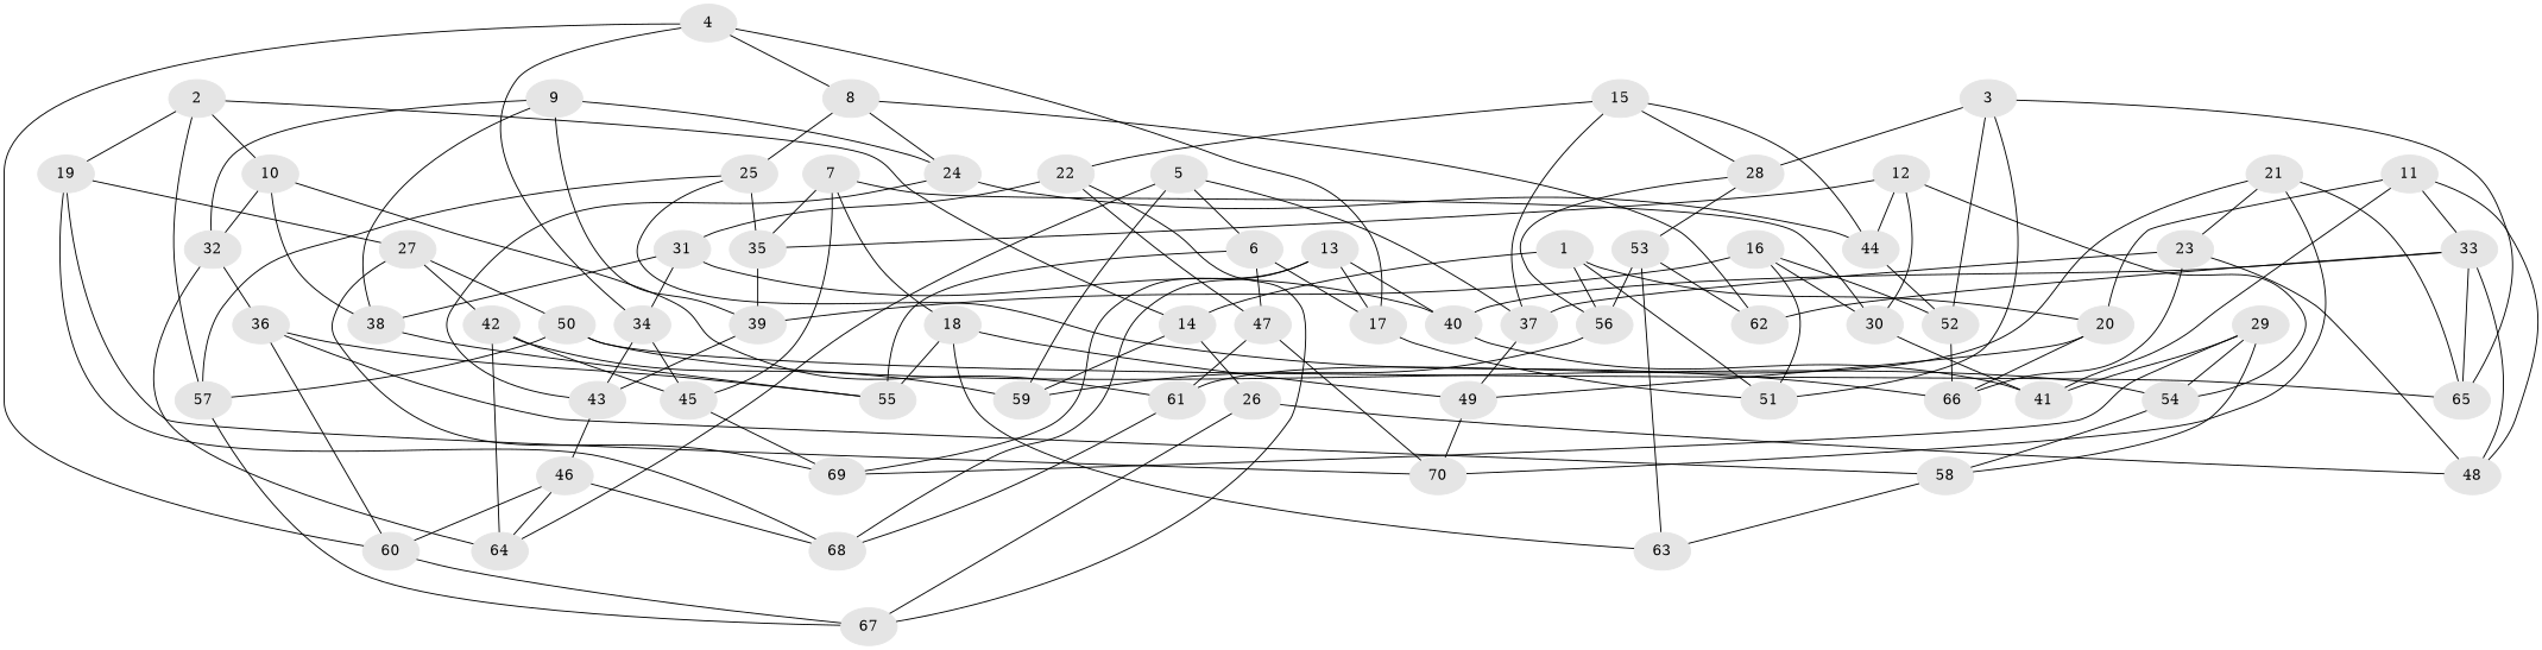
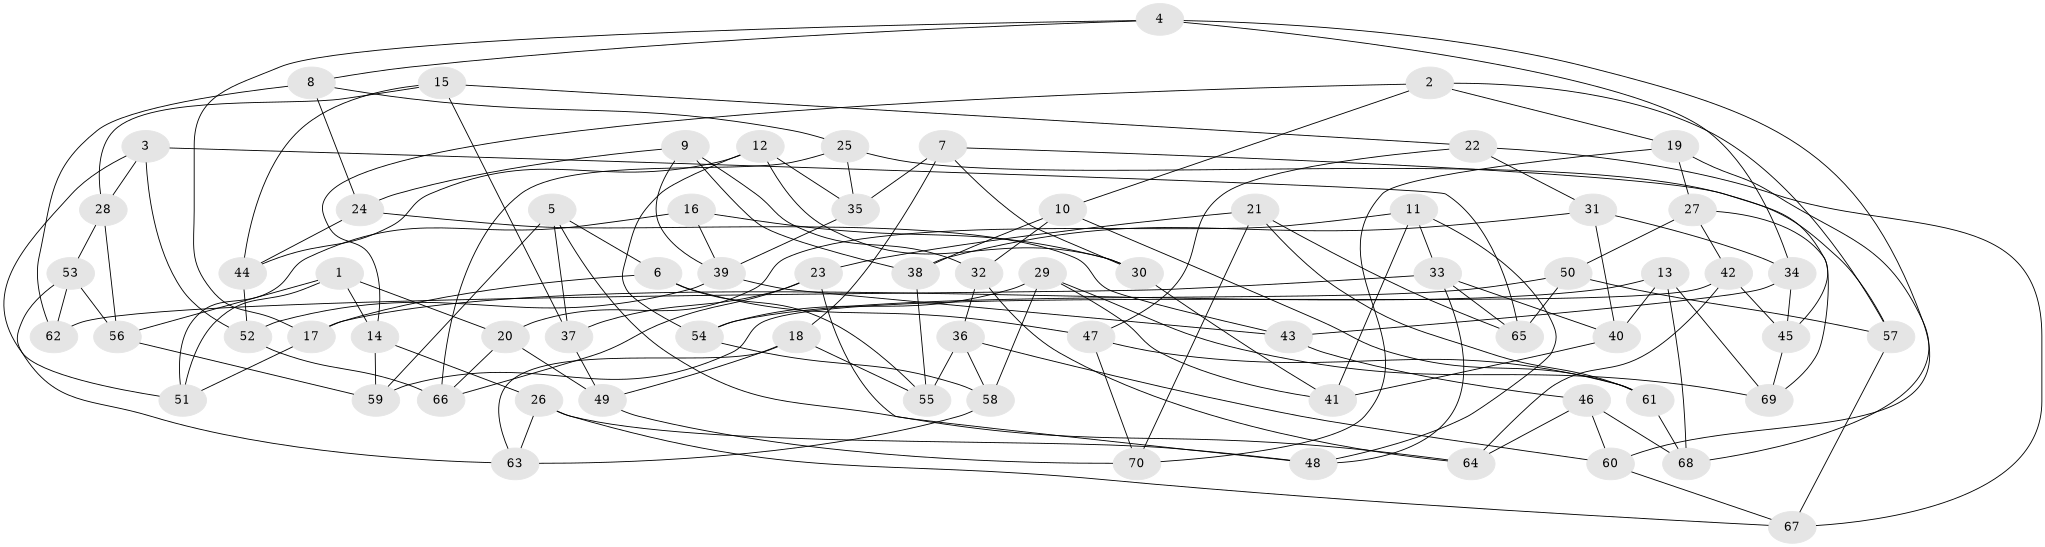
  graph {
    node [color=gray90 style=filled]
    1
    14
    20
    51
    56
    59
    26
    49
    66
    2
    10
    19
    57
    32
    38
    61
    68
    27
    70
    67
    3
    28
    52
    65
    53
    4
    8
    17
    34
    60
    24
    25
    62
    45
    43
    5
    6
    37
    64
    47
    55
    7
    18
    30
    35
    63
    41
    39
    69
    44
    9
    36
    11
    48
    33
    12
    54
    58
    13
    40
    15
    22
    31
    16
    42
    50
    21
    23
    46
    29
    1 -- 14
    1 -- 20
    1 -- 51
    1 -- 56
    14 -- 59
    14 -- 26
    20 -- 49
    20 -- 66
    56 -- 59
    26 -- 67
+   26 -- 63
    26 -- 48
    49 -- 70
    2 -- 14
    2 -- 10
    2 -- 19
    2 -- 57
    10 -- 32
    10 -- 38
    10 -- 61
    19 -- 68
    19 -- 27
    19 -- 70
    57 -- 67
    32 -- 64
    32 -- 36
    38 -- 55
    61 -- 68
    27 -- 69
    27 -- 42
    27 -- 50
    3 -- 51
    3 -- 28
    3 -- 52
    3 -- 65
    28 -- 56
    28 -- 53
    52 -- 66
    53 -- 56
    53 -- 62
    53 -- 63
    4 -- 8
    4 -- 17
    4 -- 34
    4 -- 60
    8 -- 24
    8 -- 25
    8 -- 62
    17 -- 51
    34 -- 45
    34 -- 43
    60 -- 67
    24 -- 43
    24 -- 44
    25 -- 66
    25 -- 57
    25 -- 35
    45 -- 69
    43 -- 46
    5 -- 59
    5 -- 6
    5 -- 37
    5 -- 64
    6 -- 17
    6 -- 47
    6 -- 55
    37 -- 49
    47 -- 61
    47 -- 70
    7 -- 45
    7 -- 18
    7 -- 30
    7 -- 35
    18 -- 49
    18 -- 55
    18 -- 63
    30 -- 41
    35 -- 39
    39 -- 43
    44 -- 52
    9 -- 32
    9 -- 38
    9 -- 24
    9 -- 39
    36 -- 60
    36 -- 55
    36 -- 58
    11 -- 20
    11 -- 41
    11 -- 48
    11 -- 33
    33 -- 65
    33 -- 62
    33 -- 48
    33 -- 40
    12 -- 30
    12 -- 35
    12 -- 44
    12 -- 54
    54 -- 58
    58 -- 63
    13 -- 68
    13 -- 17
    13 -- 69
    13 -- 40
    40 -- 41
    15 -- 28
    15 -- 37
    15 -- 44
    15 -- 22
    22 -- 67
    22 -- 47
    22 -- 31
    31 -- 38
    31 -- 34
    31 -- 40
    16 -- 51
-   16 -- 52
+   39 -- 52
    16 -- 30
    16 -- 39
    42 -- 59
    42 -- 45
    42 -- 64
    50 -- 57
    50 -- 65
    50 -- 54
    21 -- 61
    21 -- 70
    21 -- 65
    21 -- 23
    23 -- 66
    23 -- 37
    23 -- 48
    46 -- 68
    46 -- 60
    46 -- 64
    29 -- 41
    29 -- 69
    29 -- 54
    29 -- 58
  }
